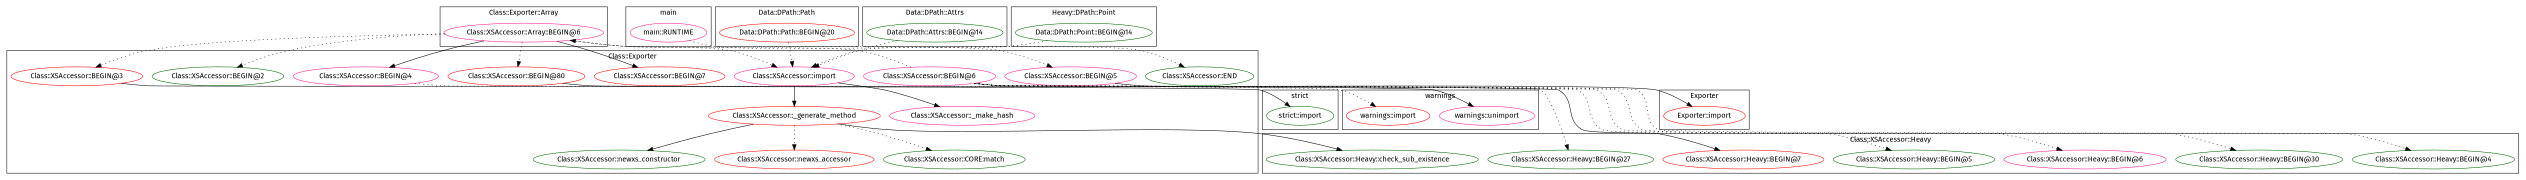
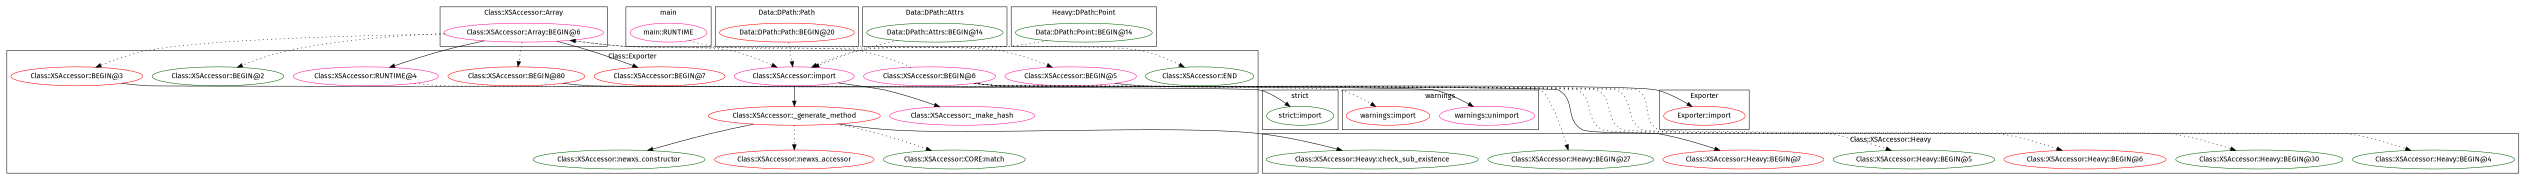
  digraph {
    fontname="Fira Sans"
    node [color=darkgreen fontname="Fira Sans"]
    edge [fontname="Fira Sans" style=dotted]
    "warnings::unimport" [color=deeppink]
    "warnings::import" [color=red]
    "Class::XSAccessor::Array::BEGIN@6" [color=deeppink]
    "main::RUNTIME" [color=deeppink]
    "Data::DPath::Path::BEGIN@20" [color=red]
    "strict::import"
    "Class::XSAccessor::Heavy::BEGIN@27"
    "Class::XSAccessor::Heavy::BEGIN@7" [color=red]
    "Class::XSAccessor::Heavy::BEGIN@5"
    "Class::XSAccessor::Heavy::check_sub_existence"
-   "Class::XSAccessor::Heavy::BEGIN@6" [color=deeppink]
+   "Class::XSAccessor::Heavy::BEGIN@6" [color=red]
    "Class::XSAccessor::Heavy::BEGIN@30"
    "Class::XSAccessor::Heavy::BEGIN@4"
    "Data::DPath::Attrs::BEGIN@14"
    "Data::DPath::Point::BEGIN@14"
    "Exporter::import" [color=red]
    "Class::XSAccessor::BEGIN@3" [color=red]
    "Class::XSAccessor::_generate_method" [color=red]
    "Class::XSAccessor::import" [color=deeppink]
-   "Class::XSAccessor::BEGIN@4" [color=deeppink]
+   "Class::XSAccessor::BEGIN@4" [color=deeppink label="Class::XSAccessor::RUNTIME@4"]
    "Class::XSAccessor::BEGIN@7" [color=red]
    "Class::XSAccessor::BEGIN@6" [color=deeppink]
    "Class::XSAccessor::BEGIN@5" [color=deeppink]
    "Class::XSAccessor::_make_hash" [color=deeppink]
    "Class::XSAccessor::END"
    "Class::XSAccessor::BEGIN@80" [color=red]
    "Class::XSAccessor::BEGIN@2"
    "Class::XSAccessor::newxs_constructor"
    "Class::XSAccessor::newxs_accessor" [color=red]
    "Class::XSAccessor::CORE:match"
    subgraph cluster_1 {
      label=warnings
      "warnings::unimport"
      "warnings::import"
    }
    subgraph cluster_2 {
-     label="Class::Exporter::Array"
+     label="Class::XSAccessor::Array"
      "Class::XSAccessor::Array::BEGIN@6"
    }
    subgraph cluster_3 {
      label=main
      "main::RUNTIME"
    }
    subgraph cluster_4 {
      label="Data::DPath::Path"
      "Data::DPath::Path::BEGIN@20"
    }
    subgraph cluster_5 {
      label="strict"
      "strict::import"
    }
    subgraph cluster_6 {
      label="Class::XSAccessor::Heavy"
      "Class::XSAccessor::Heavy::BEGIN@27"
      "Class::XSAccessor::Heavy::BEGIN@7"
      "Class::XSAccessor::Heavy::BEGIN@5"
      "Class::XSAccessor::Heavy::check_sub_existence"
      "Class::XSAccessor::Heavy::BEGIN@6"
      "Class::XSAccessor::Heavy::BEGIN@30"
      "Class::XSAccessor::Heavy::BEGIN@4"
    }
    subgraph cluster_7 {
      label="Data::DPath::Attrs"
      "Data::DPath::Attrs::BEGIN@14"
    }
    subgraph cluster_8 {
      label="Heavy::DPath::Point"
      "Data::DPath::Point::BEGIN@14"
    }
    subgraph cluster_9 {
      label=Exporter
      "Exporter::import"
    }
    subgraph cluster_10 {
      label="Class::Exporter"
      "Class::XSAccessor::BEGIN@3"
      "Class::XSAccessor::_generate_method"
      "Class::XSAccessor::import"
      "Class::XSAccessor::BEGIN@4"
      "Class::XSAccessor::BEGIN@7"
      "Class::XSAccessor::BEGIN@6"
      "Class::XSAccessor::BEGIN@5"
      "Class::XSAccessor::_make_hash"
      "Class::XSAccessor::END"
      "Class::XSAccessor::BEGIN@80"
      "Class::XSAccessor::BEGIN@2"
      "Class::XSAccessor::newxs_constructor"
      "Class::XSAccessor::newxs_accessor"
      "Class::XSAccessor::CORE:match"
    }
    "Class::XSAccessor::Array::BEGIN@6" -> "Class::XSAccessor::BEGIN@3"
    "Class::XSAccessor::Array::BEGIN@6" -> "Class::XSAccessor::import"
    "Class::XSAccessor::Array::BEGIN@6" -> "Class::XSAccessor::BEGIN@4" [style=solid]
    "Class::XSAccessor::Array::BEGIN@6" -> "Class::XSAccessor::BEGIN@7" [style=solid]
    "Class::XSAccessor::Array::BEGIN@6" -> "Class::XSAccessor::BEGIN@5"
    "Class::XSAccessor::Array::BEGIN@6" -> "Class::XSAccessor::BEGIN@80"
    "Class::XSAccessor::Array::BEGIN@6" -> "Class::XSAccessor::BEGIN@2"
    "main::RUNTIME" -> "Class::XSAccessor::END"
    "Data::DPath::Path::BEGIN@20" -> "Class::XSAccessor::import"
    "Data::DPath::Attrs::BEGIN@14" -> "Class::XSAccessor::import"
    "Data::DPath::Point::BEGIN@14" -> "Class::XSAccessor::import"
    "Class::XSAccessor::BEGIN@3" -> "strict::import" [style=solid]
    "Class::XSAccessor::_generate_method" -> "Class::XSAccessor::Heavy::check_sub_existence" [style=solid]
    "Class::XSAccessor::_generate_method" -> "Class::XSAccessor::newxs_constructor" [style=solid]
    "Class::XSAccessor::_generate_method" -> "Class::XSAccessor::newxs_accessor"
    "Class::XSAccessor::_generate_method" -> "Class::XSAccessor::CORE:match"
    "Class::XSAccessor::import" -> "Class::XSAccessor::_generate_method" [style=solid]
    "Class::XSAccessor::import" -> "Class::XSAccessor::_make_hash" [style=solid]
    "Class::XSAccessor::BEGIN@4" -> "warnings::import"
    "Class::XSAccessor::BEGIN@6" -> "Class::XSAccessor::Array::BEGIN@6"
    "Class::XSAccessor::BEGIN@6" -> "Class::XSAccessor::Heavy::BEGIN@27"
    "Class::XSAccessor::BEGIN@6" -> "Class::XSAccessor::Heavy::BEGIN@7" [style=solid]
    "Class::XSAccessor::BEGIN@6" -> "Class::XSAccessor::Heavy::BEGIN@5"
    "Class::XSAccessor::BEGIN@6" -> "Class::XSAccessor::Heavy::BEGIN@6"
    "Class::XSAccessor::BEGIN@6" -> "Class::XSAccessor::Heavy::BEGIN@30"
    "Class::XSAccessor::BEGIN@6" -> "Class::XSAccessor::Heavy::BEGIN@4"
    "Class::XSAccessor::BEGIN@5" -> "Exporter::import" [style=solid]
    "Class::XSAccessor::BEGIN@80" -> "warnings::unimport" [style=solid]
  }
